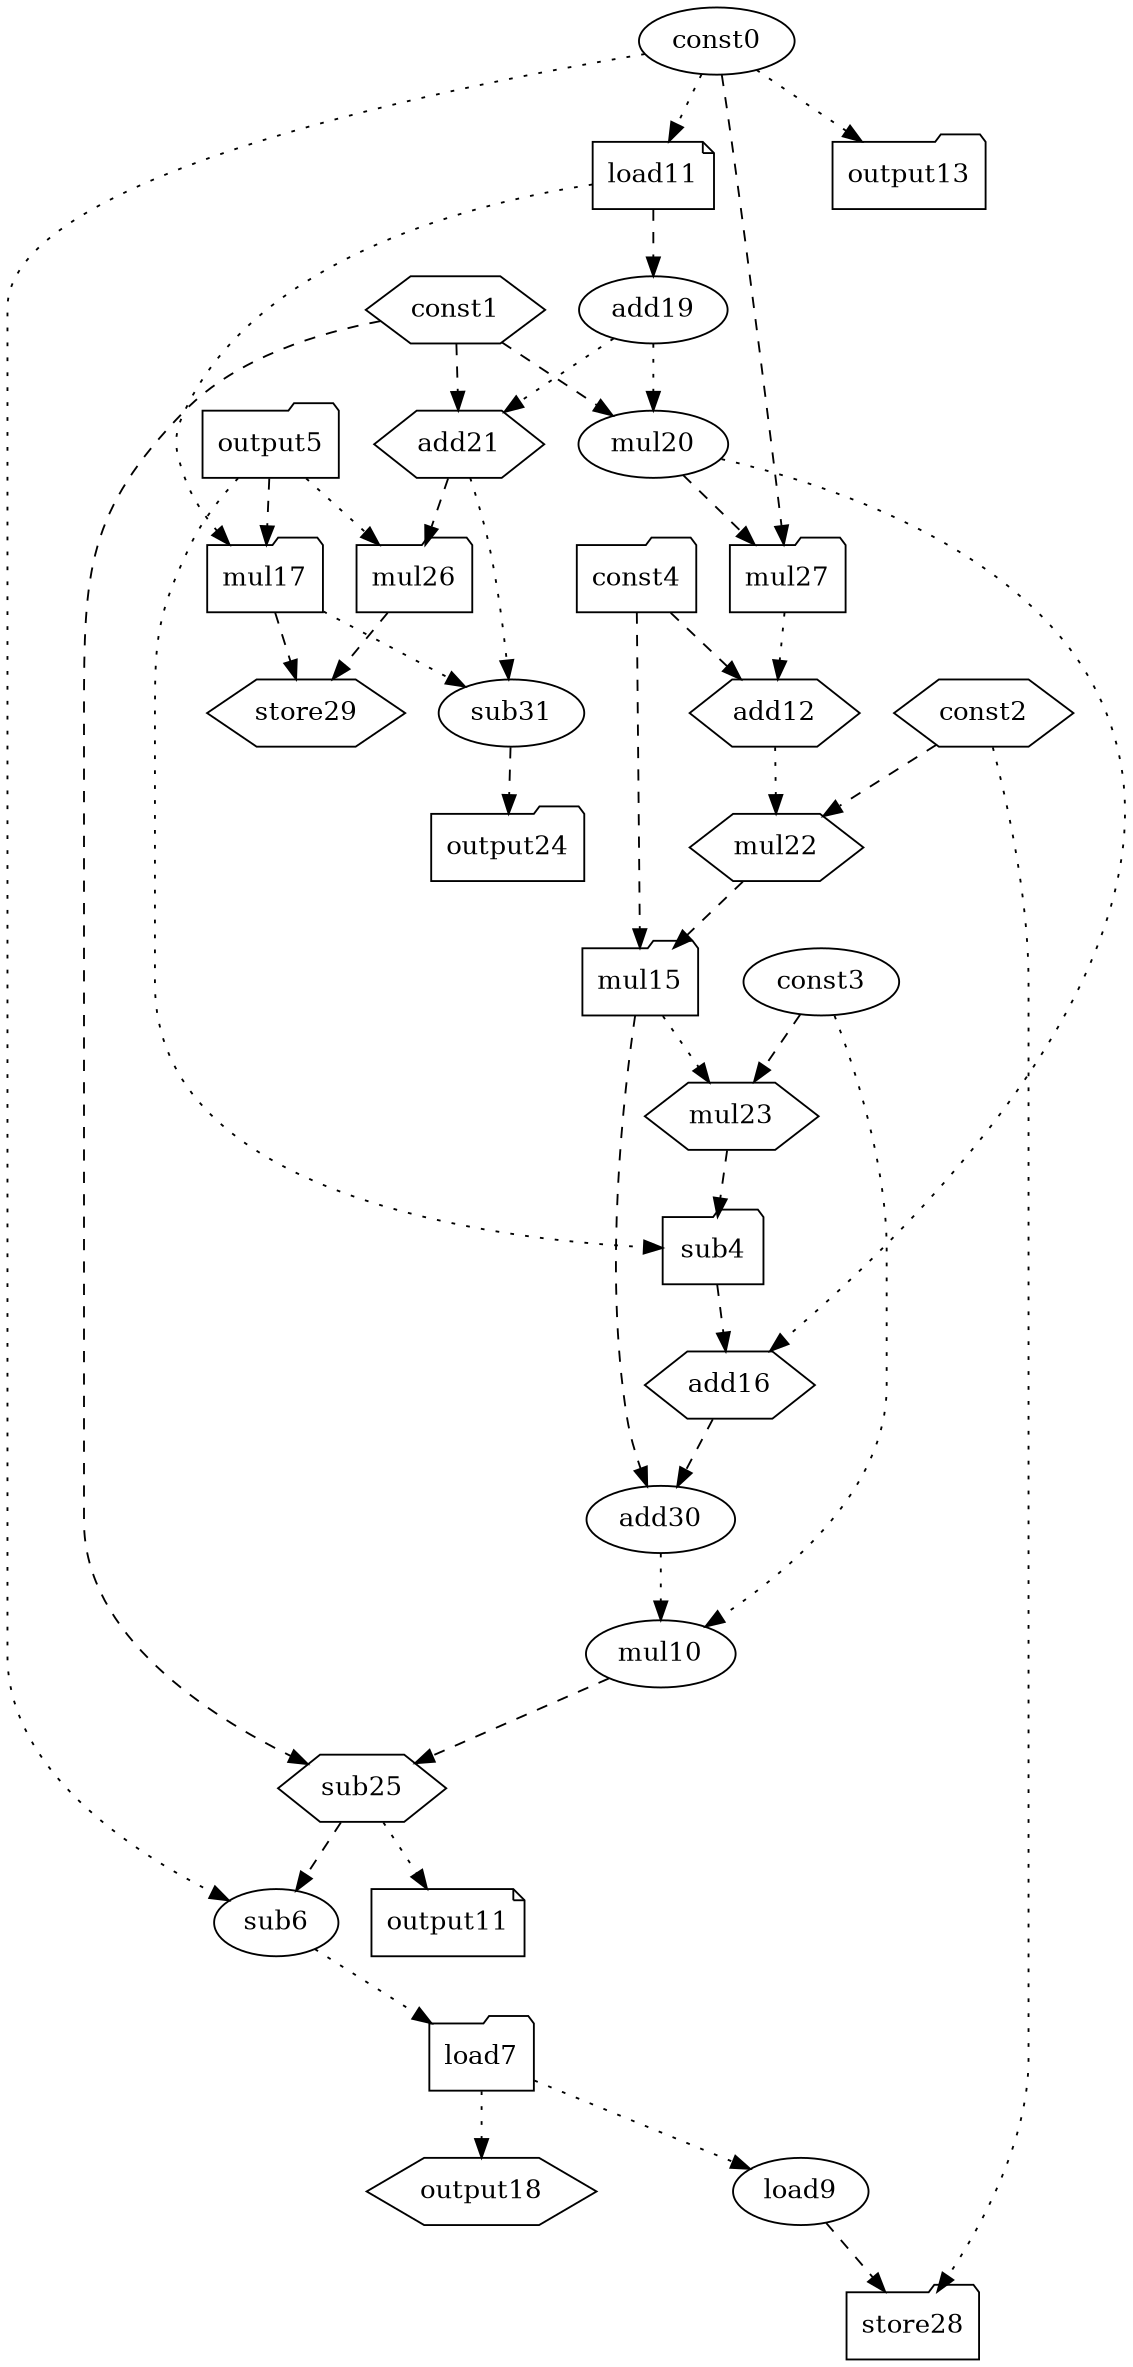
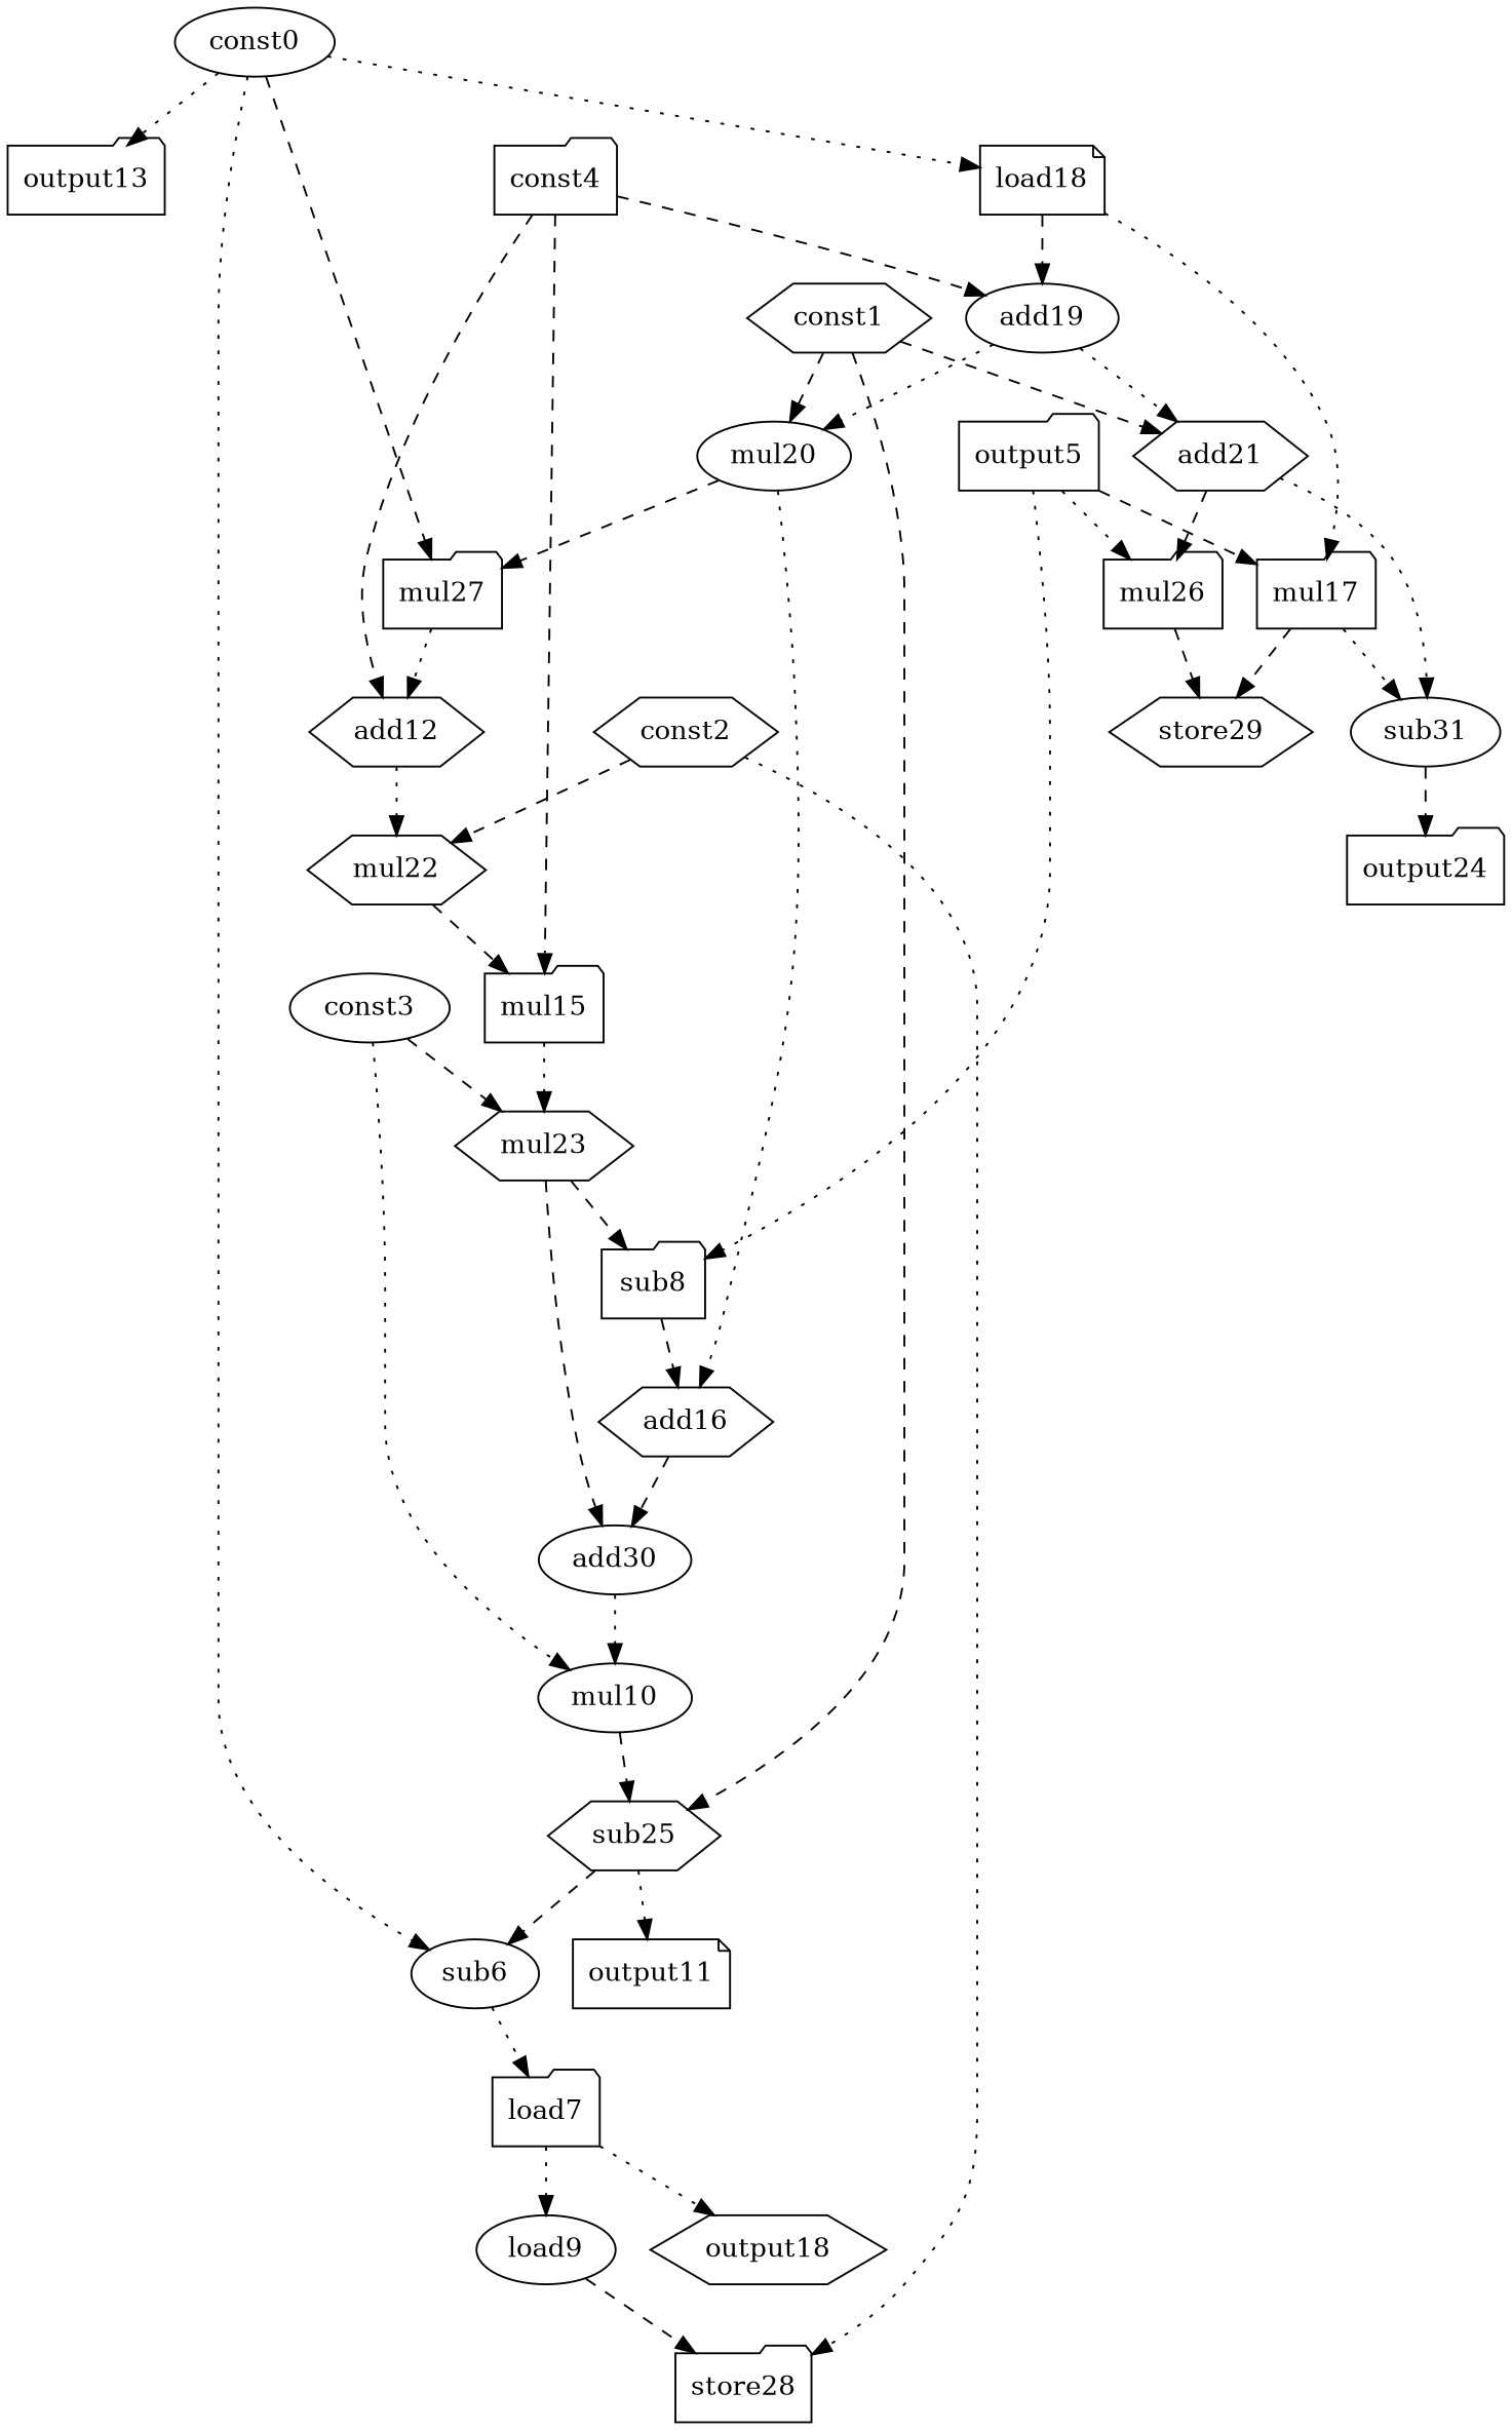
  digraph {
    node [opcode=mul shape=folder]
    edge [operand=0 style=dashed]
    const0 [opcode=const shape=ellipse]
    sub6 [opcode=sub shape=ellipse]
-   load11 [opcode=load shape=note]
+   load11 [opcode=load shape=note label=load18]
    output13 [opcode=output]
    mul27
    load7 [opcode=load]
    add19 [opcode=add shape=ellipse]
    mul17
    add12 [opcode=add shape=hexagon]
    const1 [opcode=const shape=hexagon]
    mul20 [shape=ellipse]
    add21 [opcode=add shape=hexagon]
    sub25 [opcode=sub shape=hexagon]
    add16 [opcode=add shape=hexagon]
    mul26
    sub31 [opcode=sub shape=ellipse]
    n17 [label=output11 opcode=output shape=note]
    const2 [opcode=const shape=hexagon]
    mul22 [shape=hexagon]
    store28 [opcode=store]
    mul15
    const3 [opcode=const shape=ellipse]
    mul10 [shape=ellipse]
    mul23 [shape=hexagon]
-   sub8 [opcode=sub label=sub4]
+   sub8 [opcode=sub]
    add30 [opcode=add shape=ellipse]
    const4 [opcode=const]
    n28 [label=output5 opcode=const]
    store29 [opcode=store shape=hexagon]
    load9 [opcode=load shape=ellipse]
    output18 [opcode=output shape=hexagon]
    output24 [opcode=output]
    const0 -> sub6 [style=dotted]
    const0 -> load11 [style=dotted]
    const0 -> output13 [style=dotted]
    const0 -> mul27
    sub6 -> load7 [style=dotted]
    load11 -> add19
    load11 -> mul17 [style=dotted]
    mul27 -> add12 [style=dotted]
    load7 -> load9 [style=dotted]
    load7 -> output18 [style=dotted]
    add19 -> mul20 [operand=1 style=dotted]
    add19 -> add21 [operand=1 style=dotted]
    mul17 -> sub31 [style=dotted]
    mul17 -> store29
    add12 -> mul22 [operand=1 style=dotted]
    const1 -> mul20
    const1 -> add21
    const1 -> sub25
    mul20 -> mul27 [operand=1]
    mul20 -> add16 [operand=1 style=dotted]
    add21 -> mul26 [operand=1]
    add21 -> sub31 [operand=1 style=dotted]
    sub25 -> sub6 [operand=1]
    sub25 -> n17 [style=dotted]
    add16 -> add30
    mul26 -> store29 [operand=1]
    sub31 -> output24
    const2 -> mul22
    const2 -> store28 [operand=1 style=dotted]
    mul22 -> mul15 [operand=1]
    mul15 -> mul23 [operand=1 style=dotted]
    const3 -> mul10 [style=dotted]
    const3 -> mul23
    mul10 -> sub25 [operand=1]
    mul23 -> sub8 [operand=1]
-   mul15 -> add30 [operand=1]
+   mul23 -> add30 [operand=1]
    sub8 -> add16
    add30 -> mul10 [operand=1 style=dotted]
+   const4 -> add19 [operand=1]
    const4 -> add12 [operand=1]
    const4 -> mul15
    n28 -> mul17 [operand=1]
    n28 -> mul26 [style=dotted]
    n28 -> sub8 [style=dotted]
    load9 -> store28
  }
